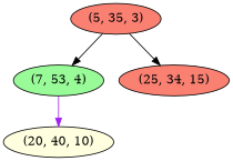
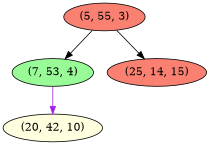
  digraph {
    node [fillcolor=salmon style=filled]
    edge [color=black]
    "(7, 53, 4)" [fillcolor=palegreen]
-   "(5, 55, 3)" [label="(5, 35, 3)"]
-   "(25, 34, 15)"
-   "(20, 40, 10)" [fillcolor=lightyellow]
+   "(5, 55, 3)"
+   "(25, 34, 15)" [label="(25, 14, 15)"]
+   "(20, 40, 10)" [fillcolor=lightyellow label="(20, 42, 10)"]
    "(7, 53, 4)" -> "(20, 40, 10)" [color=purple]
    "(5, 55, 3)" -> "(7, 53, 4)"
    "(5, 55, 3)" -> "(25, 34, 15)"
  }
